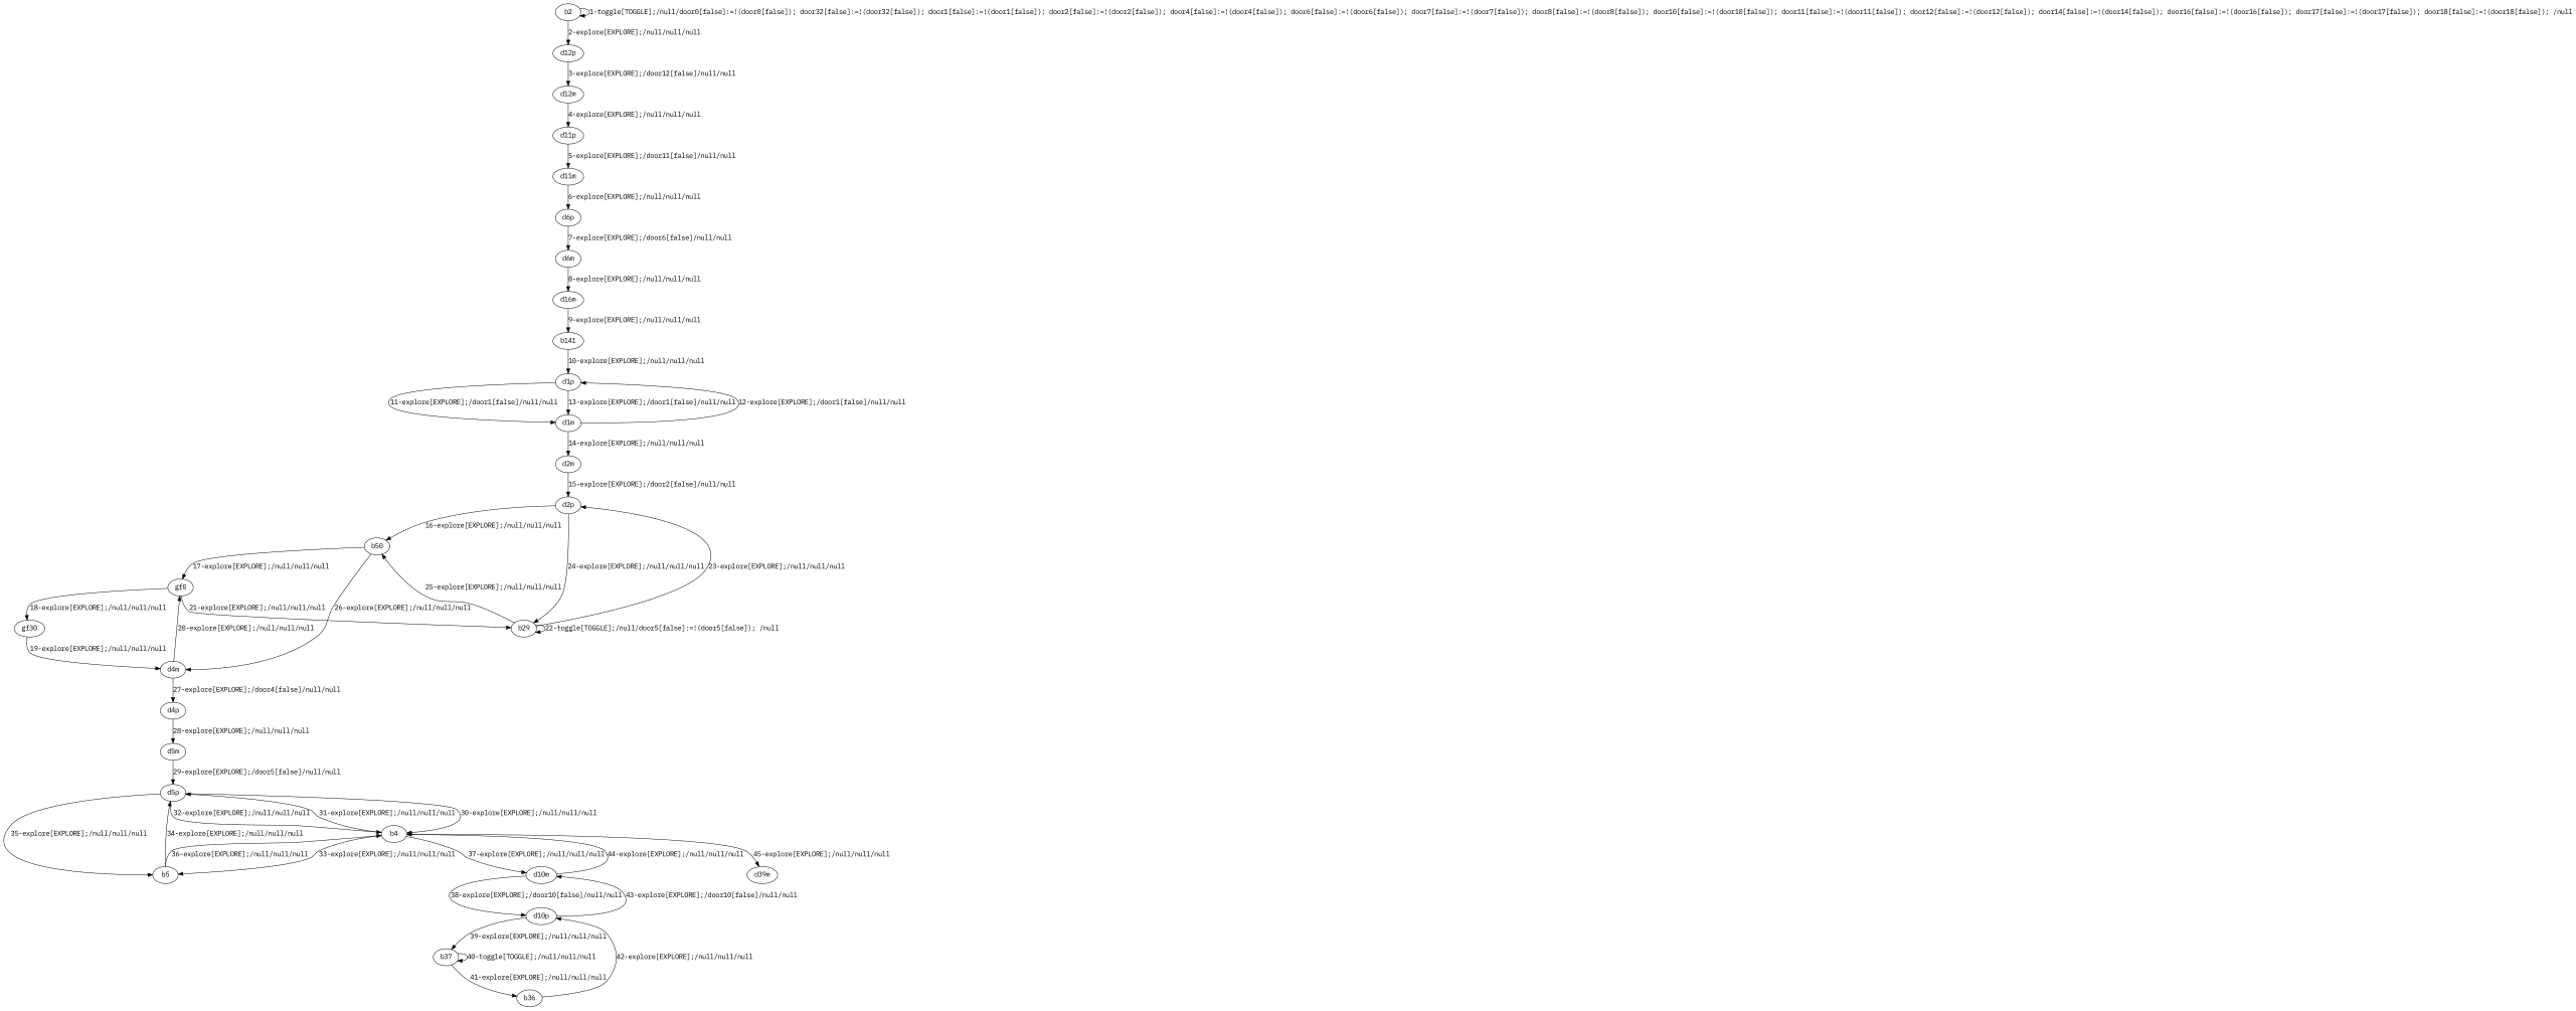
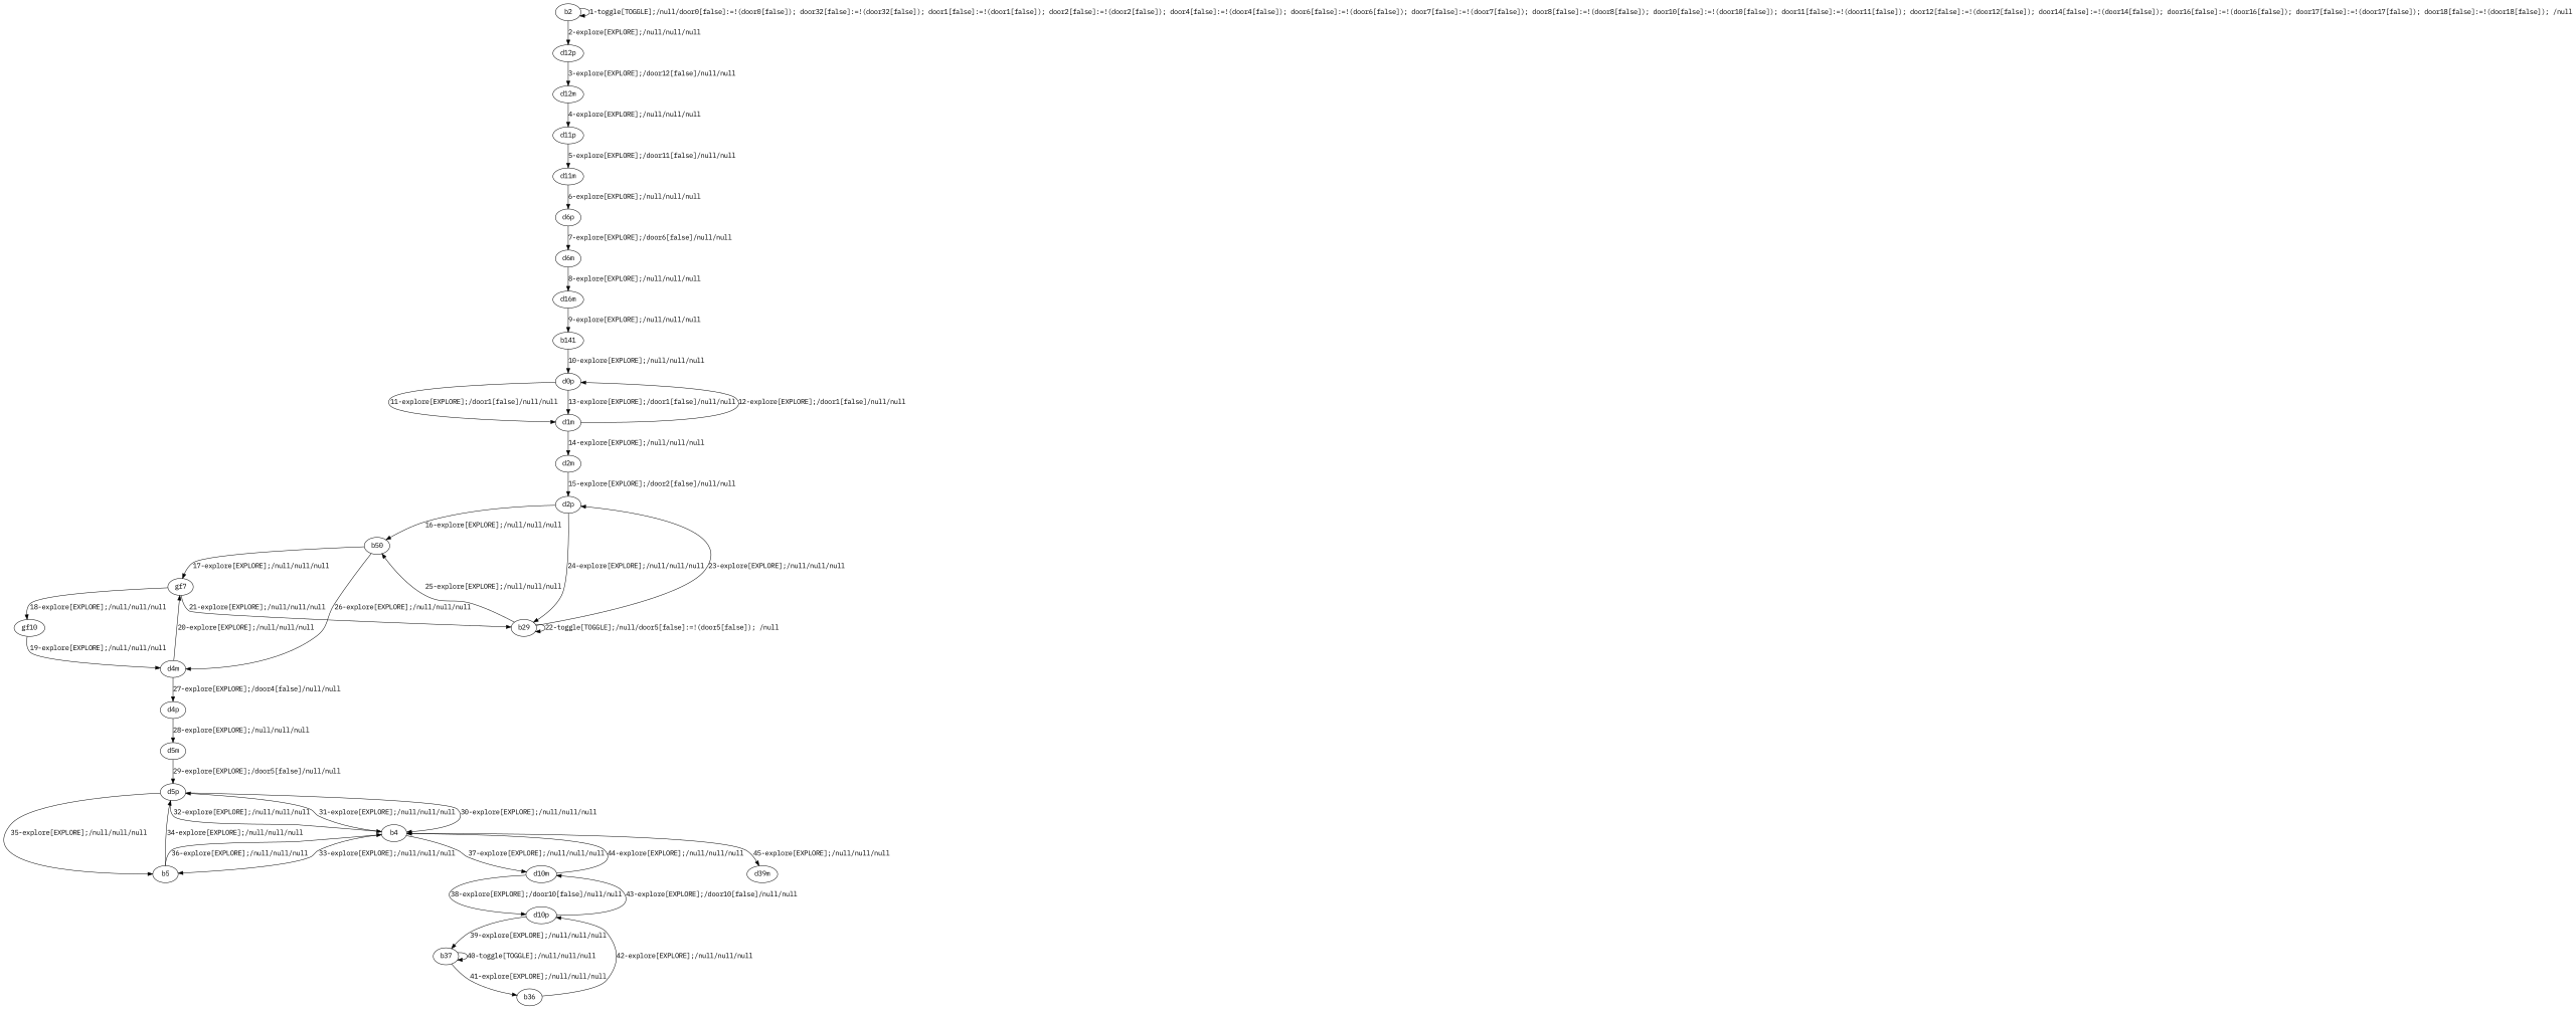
  digraph {
    fontname="IBM Plex Mono"
    node [fontname="IBM Plex Mono"]
    edge [fontname="IBM Plex Mono"]
    b2
    d12p
    d12m
    d11p
    d11m
    d6p
    d6m
    d16m
    b141
-   d1p
+   d1p [label=d0p]
    d1m
    d2m
    d2p
    n14 [label=b50]
    b29
-   gf7 [label=gf0]
+   gf7
    d4m
-   gf10 [label=gf30]
+   gf10
    d4p
    d5m
    d5p
    b4
    b5
    d10m
    d39m
    d10p
    b37
    b36
    b2 -> b2 [label="1-toggle[TOGGLE];/null/door0[false]:=!(door0[false]); door32[false]:=!(door32[false]); door1[false]:=!(door1[false]); door2[false]:=!(door2[false]); door4[false]:=!(door4[false]); door6[false]:=!(door6[false]); door7[false]:=!(door7[false]); door8[false]:=!(door8[false]); door10[false]:=!(door10[false]); door11[false]:=!(door11[false]); door12[false]:=!(door12[false]); door14[false]:=!(door14[false]); door16[false]:=!(door16[false]); door17[false]:=!(door17[false]); door18[false]:=!(door18[false]); /null"]
    b2 -> d12p [label="2-explore[EXPLORE];/null/null/null"]
    d12p -> d12m [label="3-explore[EXPLORE];/door12[false]/null/null"]
    d12m -> d11p [label="4-explore[EXPLORE];/null/null/null"]
    d11p -> d11m [label="5-explore[EXPLORE];/door11[false]/null/null"]
    d11m -> d6p [label="6-explore[EXPLORE];/null/null/null"]
    d6p -> d6m [label="7-explore[EXPLORE];/door6[false]/null/null"]
    d6m -> d16m [label="8-explore[EXPLORE];/null/null/null"]
    d16m -> b141 [label="9-explore[EXPLORE];/null/null/null"]
    b141 -> d1p [label="10-explore[EXPLORE];/null/null/null"]
    d1p -> d1m [label="11-explore[EXPLORE];/door1[false]/null/null"]
    d1p -> d1m [label="13-explore[EXPLORE];/door1[false]/null/null"]
    d1m -> d1p [label="12-explore[EXPLORE];/door1[false]/null/null"]
    d1m -> d2m [label="14-explore[EXPLORE];/null/null/null"]
    d2m -> d2p [label="15-explore[EXPLORE];/door2[false]/null/null"]
    d2p -> n14 [label="16-explore[EXPLORE];/null/null/null"]
    d2p -> b29 [label="24-explore[EXPLORE];/null/null/null"]
    n14 -> gf7 [label="17-explore[EXPLORE];/null/null/null"]
    n14 -> d4m [label="26-explore[EXPLORE];/null/null/null"]
    b29 -> d2p [label="23-explore[EXPLORE];/null/null/null"]
    b29 -> n14 [label="25-explore[EXPLORE];/null/null/null"]
    b29 -> b29 [label="22-toggle[TOGGLE];/null/door5[false]:=!(door5[false]); /null"]
    gf7 -> b29 [label="21-explore[EXPLORE];/null/null/null"]
    gf7 -> gf10 [label="18-explore[EXPLORE];/null/null/null"]
    d4m -> gf7 [label="20-explore[EXPLORE];/null/null/null"]
    d4m -> d4p [label="27-explore[EXPLORE];/door4[false]/null/null"]
    gf10 -> d4m [label="19-explore[EXPLORE];/null/null/null"]
    d4p -> d5m [label="28-explore[EXPLORE];/null/null/null"]
    d5m -> d5p [label="29-explore[EXPLORE];/door5[false]/null/null"]
    d5p -> b4 [label="30-explore[EXPLORE];/null/null/null"]
    d5p -> b4 [label="32-explore[EXPLORE];/null/null/null"]
    d5p -> b5 [label="35-explore[EXPLORE];/null/null/null"]
    b4 -> d5p [label="31-explore[EXPLORE];/null/null/null"]
    b4 -> b5 [label="33-explore[EXPLORE];/null/null/null"]
    b4 -> d10m [label="37-explore[EXPLORE];/null/null/null"]
    b4 -> d39m [label="45-explore[EXPLORE];/null/null/null"]
    b5 -> d5p [label="34-explore[EXPLORE];/null/null/null"]
    b5 -> b4 [label="36-explore[EXPLORE];/null/null/null"]
    d10m -> b4 [label="44-explore[EXPLORE];/null/null/null"]
    d10m -> d10p [label="38-explore[EXPLORE];/door10[false]/null/null"]
    d10p -> d10m [label="43-explore[EXPLORE];/door10[false]/null/null"]
    d10p -> b37 [label="39-explore[EXPLORE];/null/null/null"]
    b37 -> b37 [label="40-toggle[TOGGLE];/null/null/null"]
    b37 -> b36 [label="41-explore[EXPLORE];/null/null/null"]
    b36 -> d10p [label="42-explore[EXPLORE];/null/null/null"]
  }
